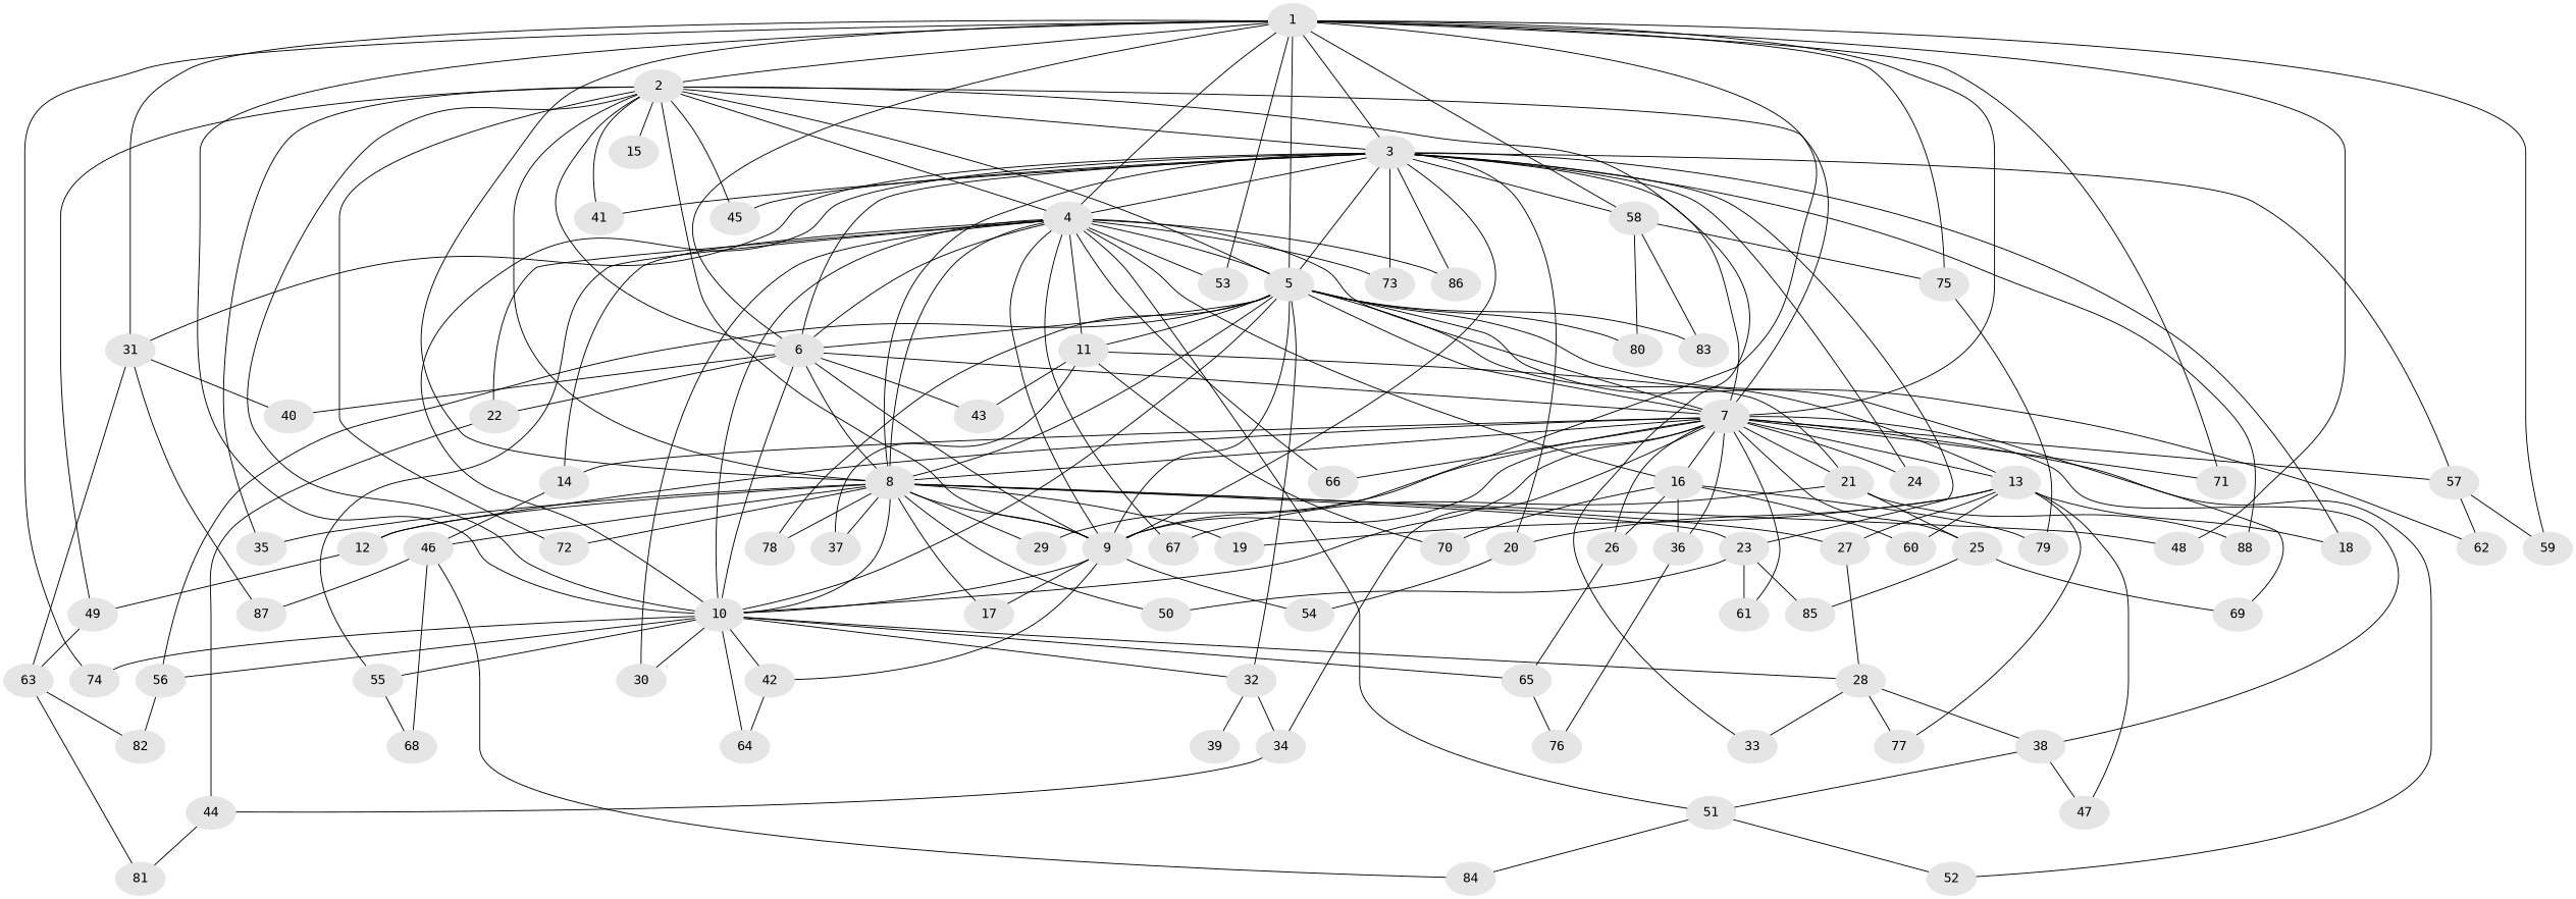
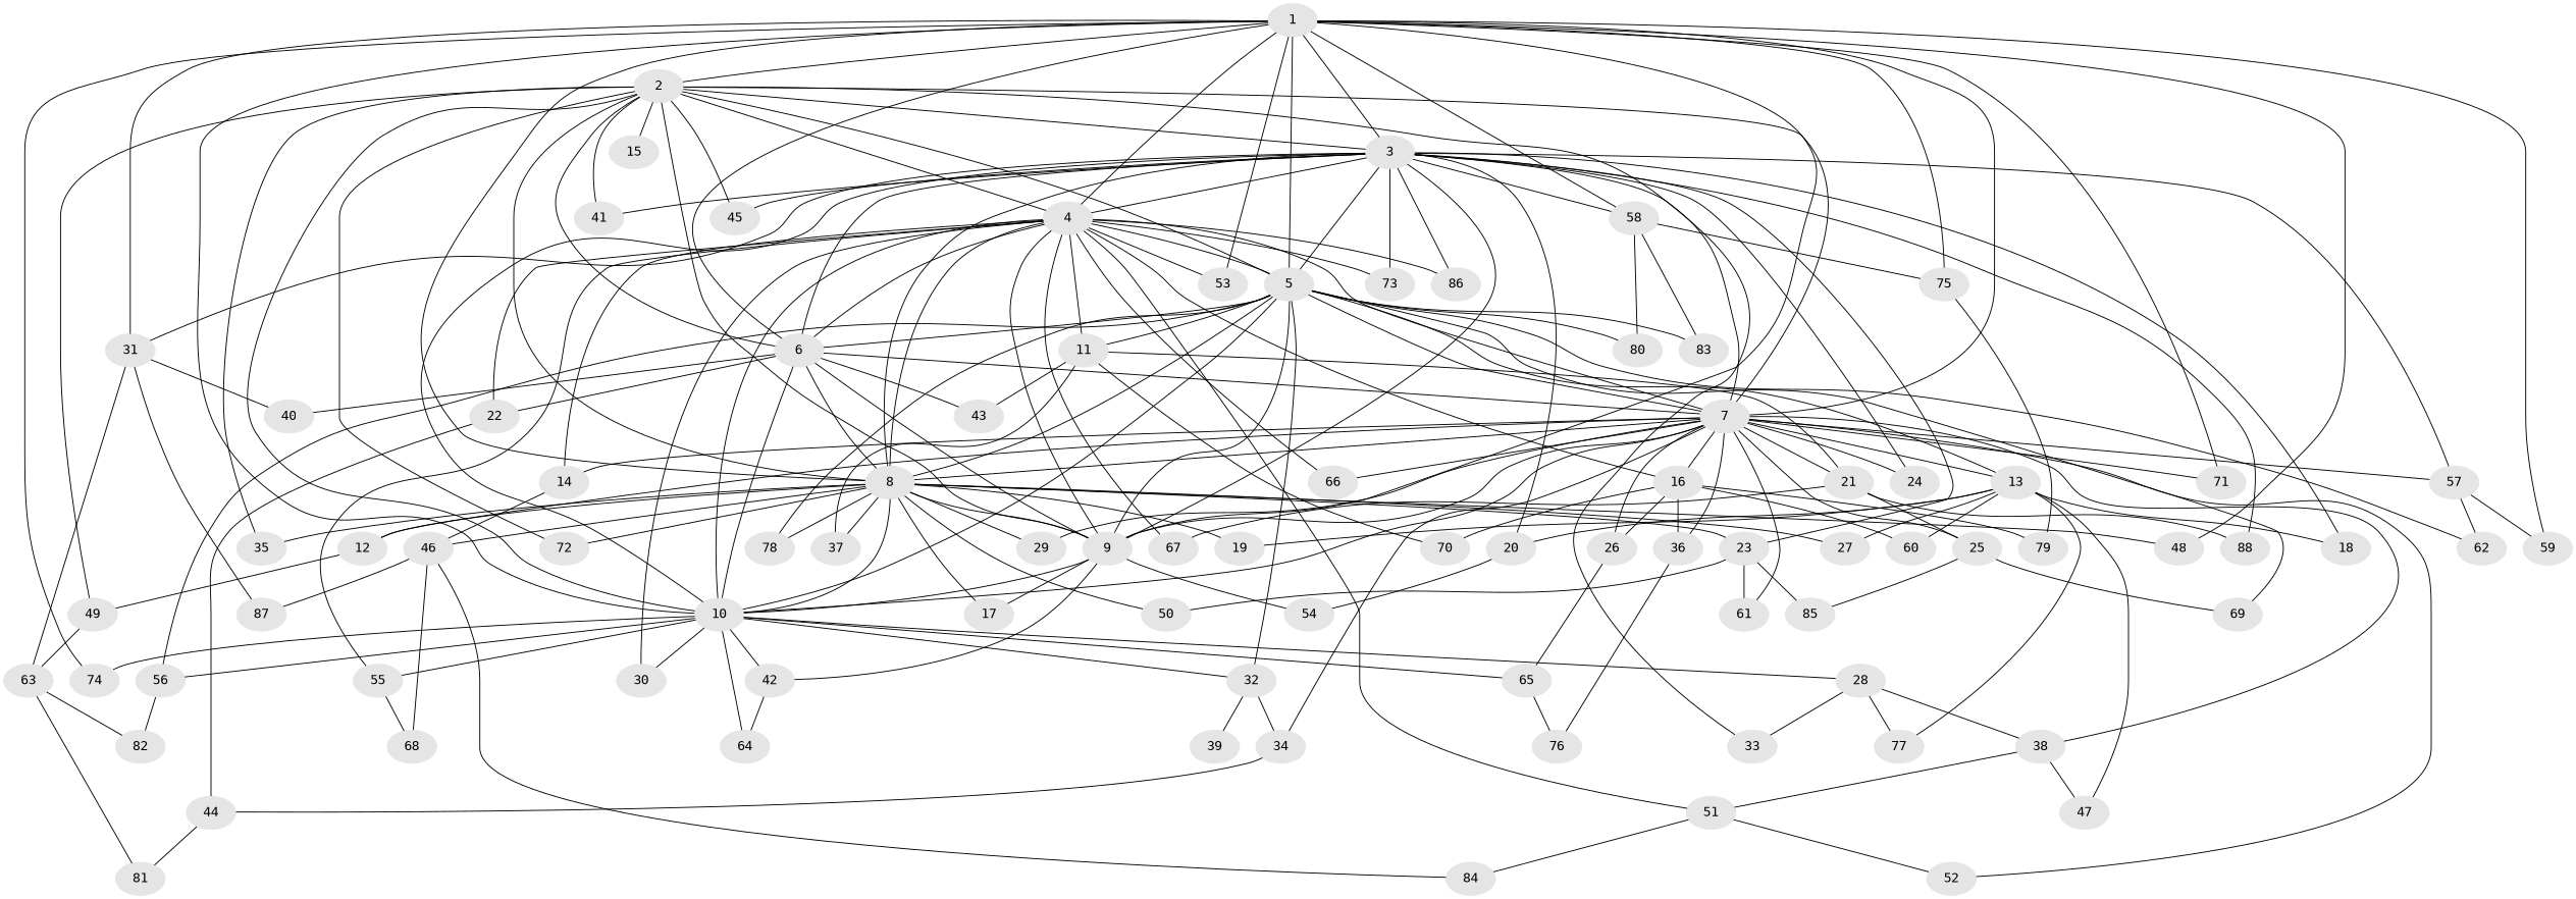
  graph {
    fontname="DejaVu Sans Mono"
    node [color=gray90 fontname="DejaVu Sans Mono" style=filled]
    edge [fontname="DejaVu Sans Mono"]
    1
    2
    3
    4
    5
    6
    7
    8
    9
    10
    31
    48
    53
    58
    59
    71
    74
    75
    15
    33
    35
    41
    45
    49
    72
    18
    20
    23
    24
    57
    73
    86
    88
    11
    14
    16
    22
    30
    51
    55
    66
    67
    13
    32
    56
    62
    69
    78
    80
    83
    40
    43
    12
    21
    25
    26
    29
    34
    36
    38
    52
    61
    17
    19
    27
    37
    46
    50
    42
    54
    28
    64
    65
    63
    87
    79
    85
    70
    60
    44
    84
    68
    47
    77
    39
    82
    76
    81
    1 -- 2
    1 -- 3
    1 -- 4
    1 -- 5
    1 -- 6
    1 -- 7
    1 -- 8
    1 -- 9
    1 -- 10
    1 -- 31
    1 -- 48
    1 -- 53
    1 -- 58
    1 -- 59
    1 -- 71
    1 -- 74
    1 -- 75
    2 -- 3
    2 -- 4
    2 -- 5
    2 -- 6
    2 -- 7
    2 -- 8
    2 -- 9
    2 -- 10
    2 -- 15
    2 -- 33
    2 -- 35
    2 -- 41
    2 -- 45
    2 -- 49
    2 -- 72
    3 -- 4
    3 -- 5
    3 -- 6
    3 -- 7
    3 -- 8
    3 -- 9
    3 -- 10
    3 -- 31
    3 -- 58
    3 -- 41
    3 -- 45
    3 -- 18
    3 -- 20
    3 -- 23
    3 -- 24
    3 -- 57
    3 -- 73
    3 -- 86
    3 -- 88
    4 -- 5
    4 -- 6
    4 -- 7
    4 -- 8
    4 -- 9
    4 -- 10
    4 -- 53
    4 -- 73
    4 -- 86
    4 -- 11
    4 -- 14
    4 -- 16
    4 -- 22
    4 -- 30
    4 -- 51
    4 -- 55
    4 -- 66
    4 -- 67
    5 -- 6
    5 -- 7
    5 -- 8
    5 -- 9
    5 -- 10
    5 -- 11
    5 -- 13
    5 -- 32
    5 -- 56
    5 -- 62
    5 -- 69
    5 -- 78
    5 -- 80
    5 -- 83
    6 -- 7
    6 -- 8
    6 -- 9
    6 -- 10
    6 -- 22
    6 -- 40
    6 -- 43
    7 -- 8
    7 -- 9
    7 -- 10
    7 -- 71
    7 -- 24
    7 -- 57
    7 -- 14
    7 -- 16
    7 -- 66
    7 -- 13
    7 -- 12
    7 -- 21
    7 -- 25
    7 -- 26
    7 -- 29
    7 -- 34
    7 -- 36
    7 -- 38
    7 -- 52
    7 -- 61
    8 -- 9
    8 -- 10
    8 -- 48
    8 -- 35
    8 -- 72
    8 -- 23
    8 -- 78
    8 -- 12
    8 -- 29
    8 -- 17
    8 -- 19
    8 -- 27
    8 -- 37
    8 -- 46
    8 -- 50
    9 -- 10
    9 -- 17
    9 -- 42
    9 -- 54
    10 -- 74
    10 -- 30
    10 -- 55
    10 -- 32
    10 -- 56
    10 -- 42
    10 -- 28
    10 -- 64
    10 -- 65
    31 -- 40
    31 -- 63
    31 -- 87
    58 -- 75
    58 -- 80
    58 -- 83
    75 -- 79
    49 -- 63
    20 -- 54
    23 -- 61
    23 -- 50
    23 -- 85
    57 -- 59
    57 -- 62
    11 -- 43
    11 -- 21
    11 -- 37
    11 -- 70
    14 -- 46
    16 -- 26
    16 -- 36
    16 -- 79
    16 -- 70
    16 -- 60
    22 -- 44
    51 -- 52
    51 -- 84
    55 -- 68
    13 -- 18
    13 -- 20
    13 -- 19
    13 -- 27
    13 -- 60
    13 -- 47
    13 -- 77
    32 -- 34
    32 -- 39
    56 -- 82
    12 -- 49
    21 -- 88
    21 -- 67
    21 -- 25
    25 -- 69
    25 -- 85
    26 -- 65
    34 -- 44
    36 -- 76
    38 -- 51
    38 -- 47
-   27 -- 28
    46 -- 87
    46 -- 84
    46 -- 68
    42 -- 64
    28 -- 33
    28 -- 38
    28 -- 77
    65 -- 76
    63 -- 82
    63 -- 81
    44 -- 81
  }
